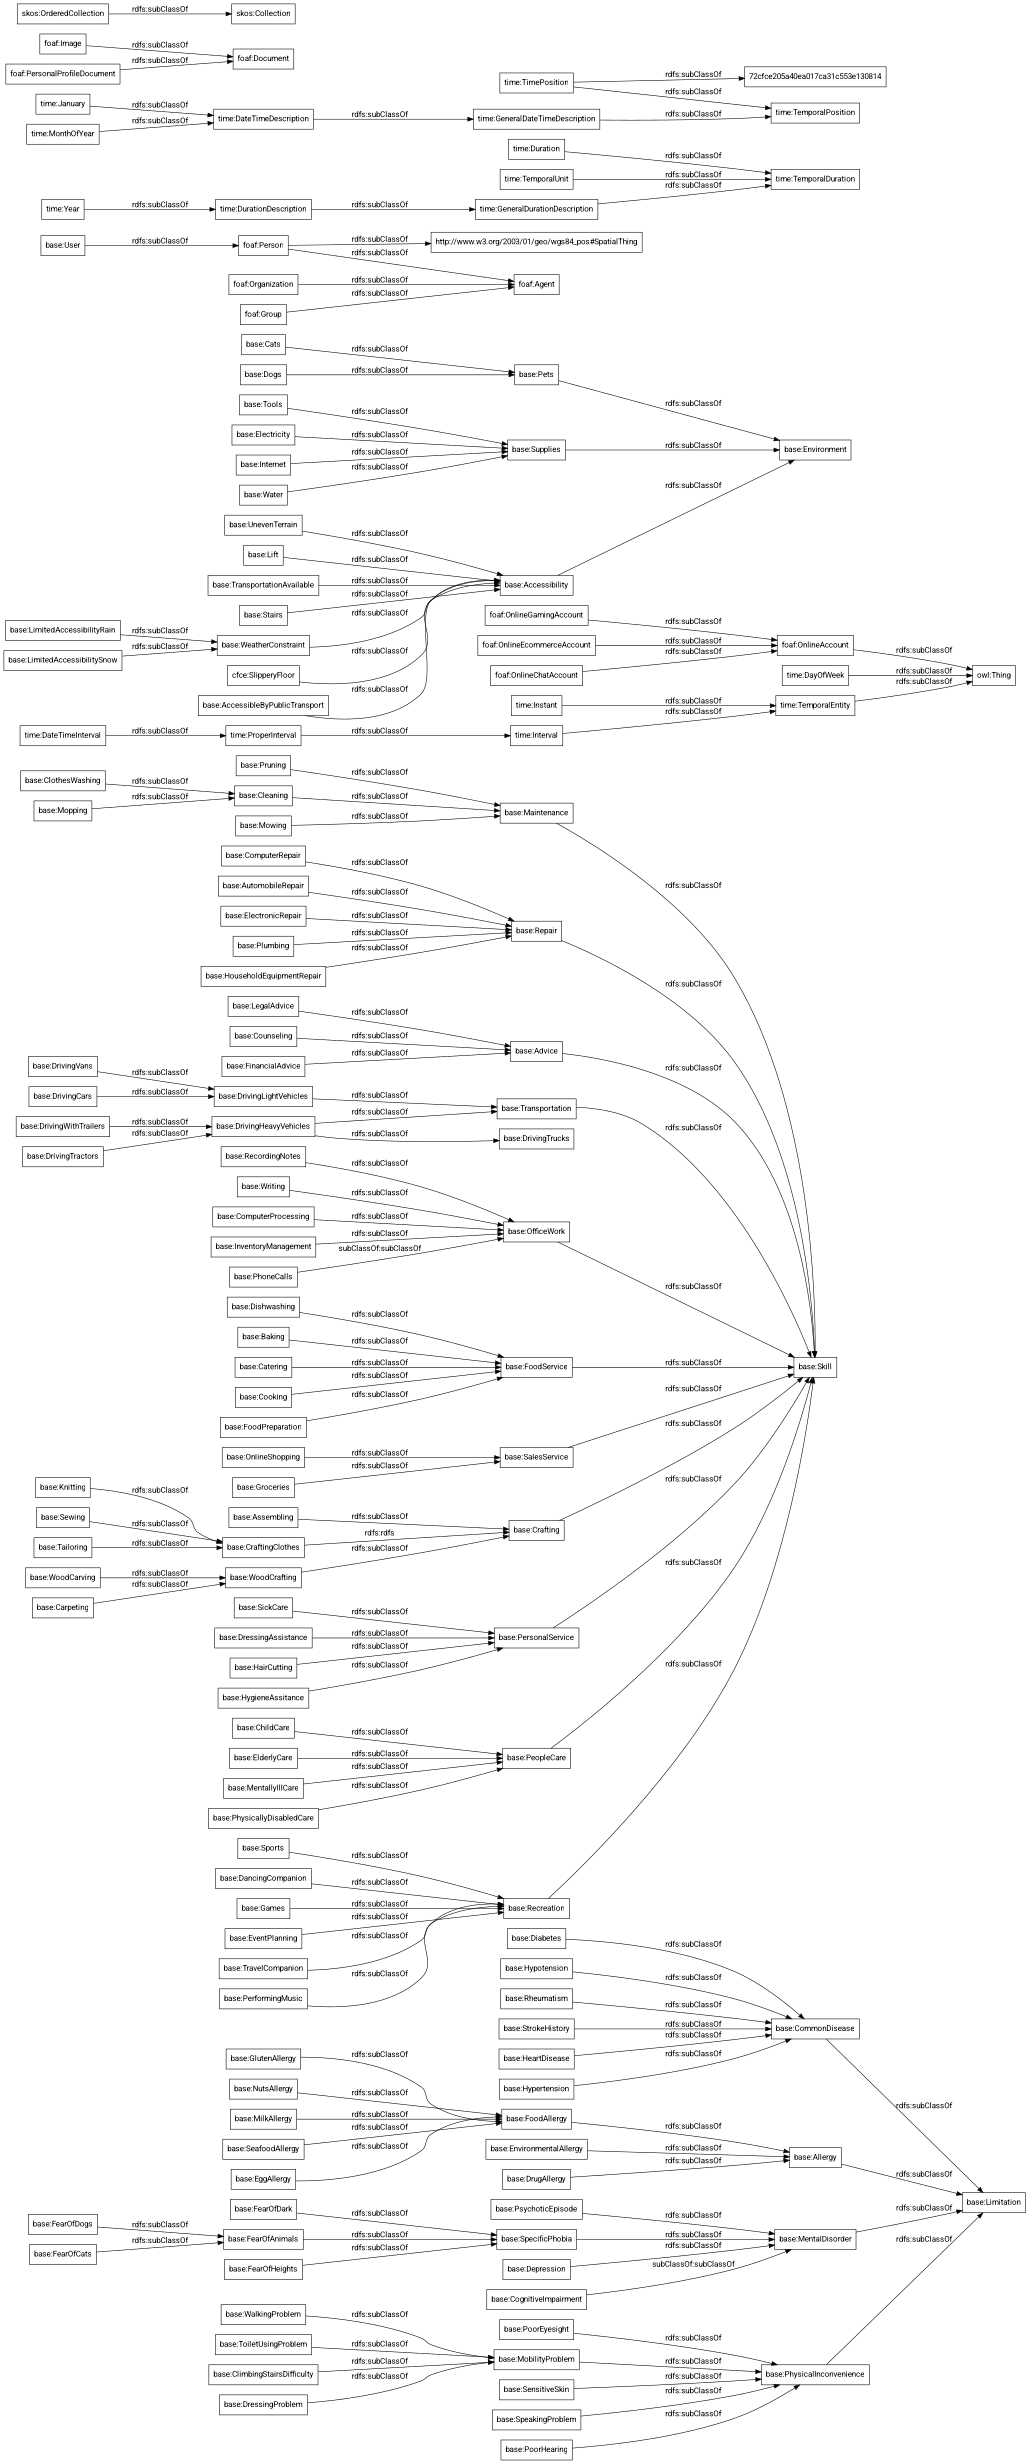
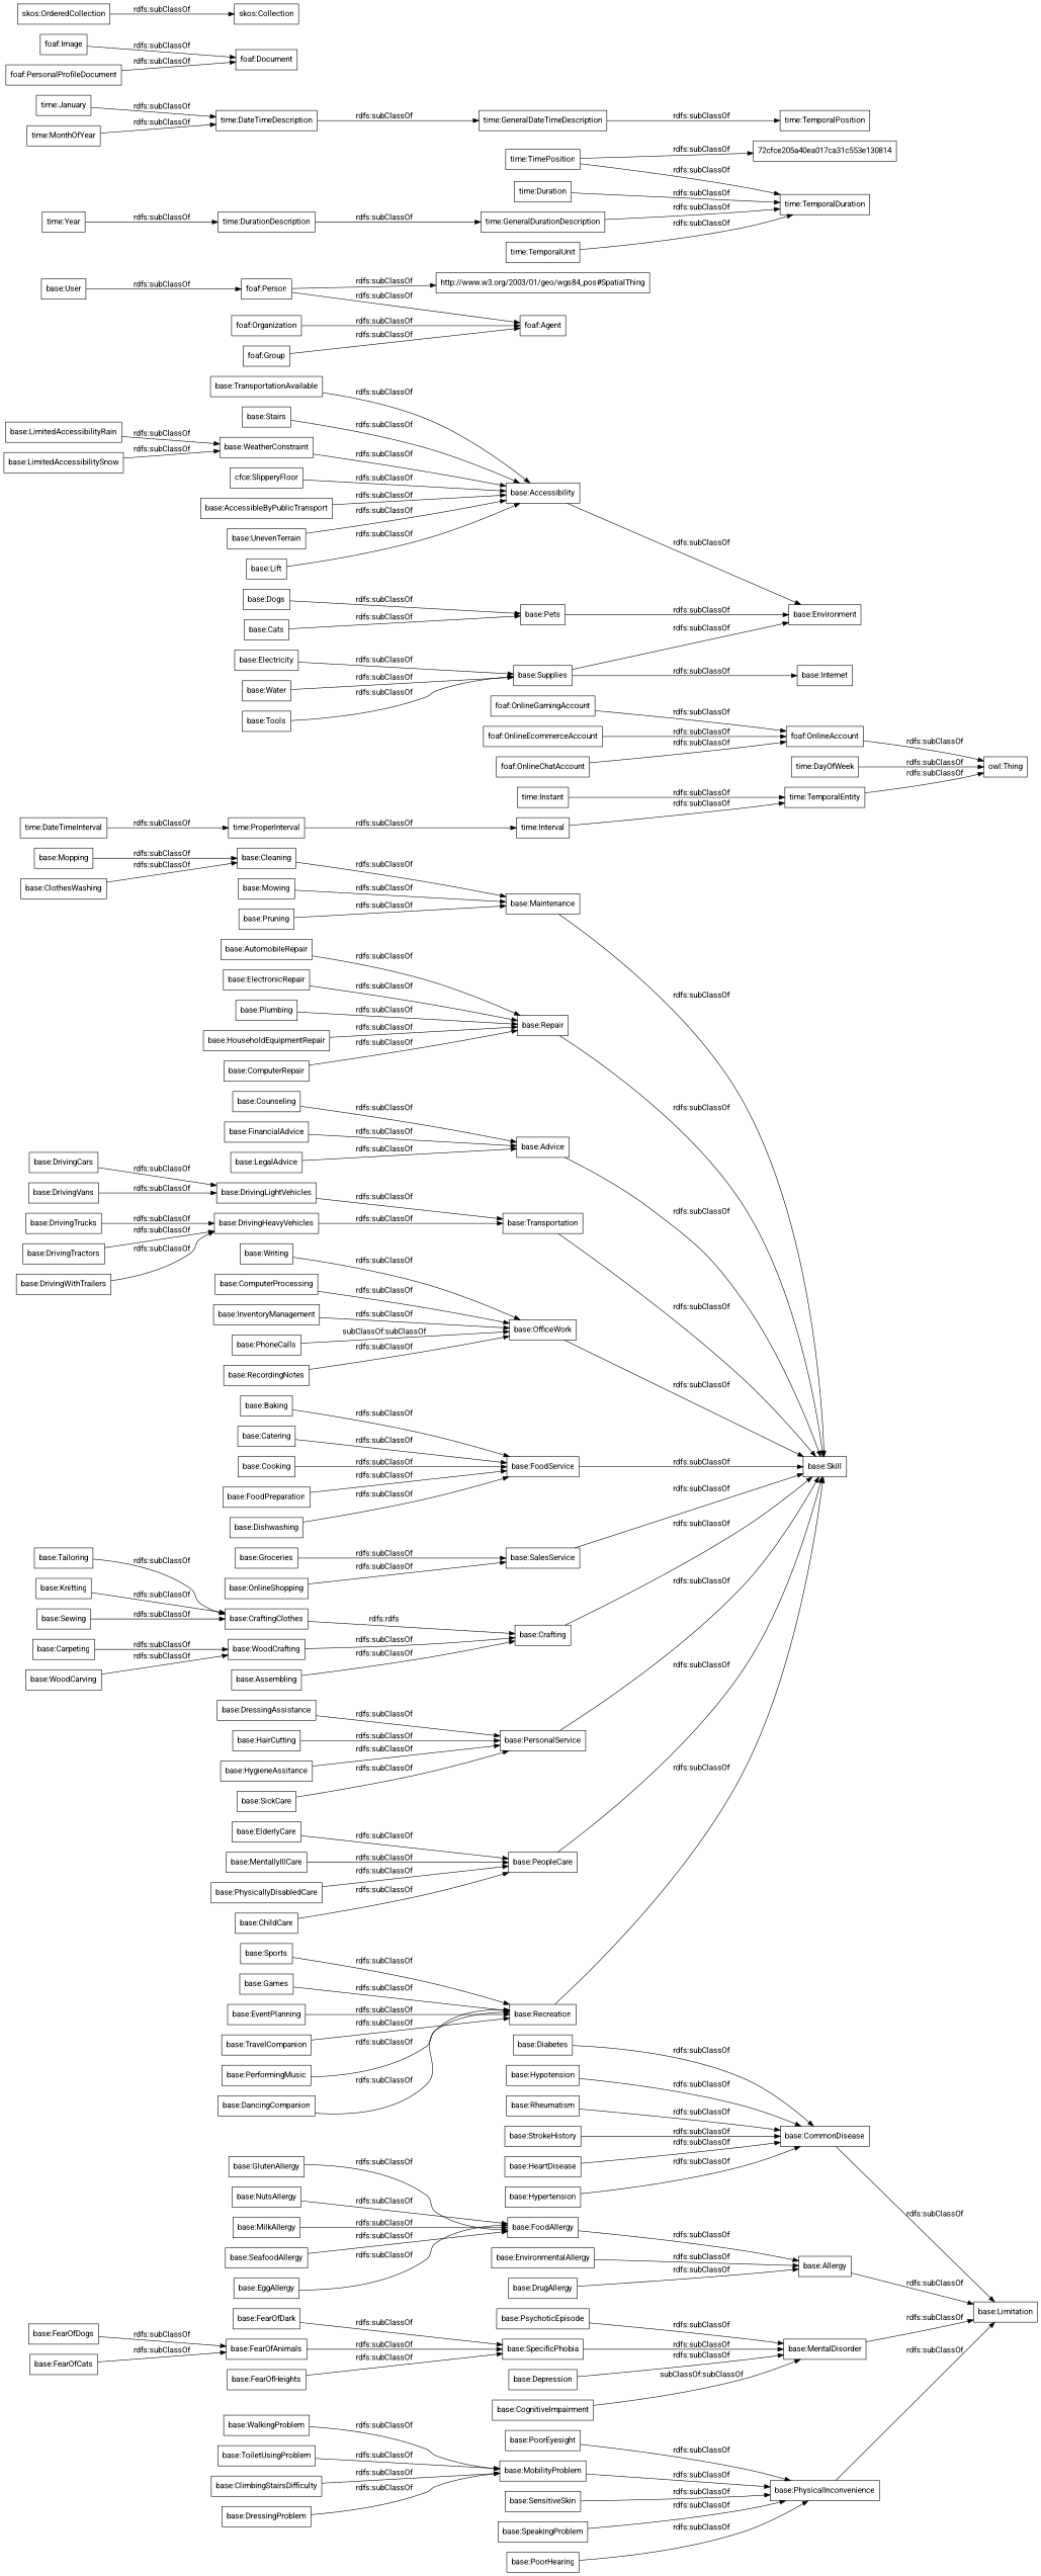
  digraph {
    fontname=Roboto
    rankdir=LR
    node [color=black fontname=Roboto shape=rectangle]
    edge [fontname=Roboto]
    "base:WalkingProblem"
    "base:MobilityProblem"
    "base:PhysicalInconvenience"
    "base:Sports"
    "base:Recreation"
    "base:Skill"
    "base:Mopping"
    "base:Cleaning"
    "base:Maintenance"
    "base:Diabetes"
    "base:CommonDisease"
    "base:Limitation"
    "base:Plumbing"
    "base:Repair"
    "base:Advice"
    "base:DrivingCars"
    "base:DrivingLightVehicles"
    "base:Transportation"
    "base:EnvironmentalAllergy"
    "base:Allergy"
    "base:InventoryManagement"
    "base:OfficeWork"
    "base:Hypotension"
    "base:Cooking"
    "base:FoodService"
    "base:PoorHearing"
    "base:EventPlanning"
    "base:CognitiveImpairment"
    "base:MentalDisorder"
    "time:Instant"
    "time:TemporalEntity"
    "owl:Thing"
    "base:HouseholdEquipmentRepair"
    "base:SalesService"
    "base:Rheumatism"
    "time:DayOfWeek"
    "base:CraftingClothes"
    "base:Crafting"
    "base:UnevenTerrain"
    "base:Accessibility"
    "base:Environment"
    "base:Carpeting"
    "base:WoodCrafting"
    "base:TravelCompanion"
    "base:PersonalService"
    "base:Mowing"
    "base:DrivingHeavyVehicles"
    "time:ProperInterval"
    "time:Interval"
    "base:Dogs"
    "base:Pets"
    "base:Lift"
    "base:TransportationAvailable"
    "base:PerformingMusic"
    "base:PhysicallyDisabledCare"
    "base:PeopleCare"
    "base:Cats"
    "base:PhoneCalls"
    "base:DrivingTrucks"
    "base:FearOfDark"
    "base:SpecificPhobia"
    "base:PoorEyesight"
    "base:DancingCompanion"
    "base:DrivingTractors"
    "base:FearOfDogs"
    "base:FearOfAnimals"
    "base:MilkAllergy"
    "base:FoodAllergy"
    "base:Groceries"
    "base:FoodPreparation"
    "base:DressingProblem"
    "base:SensitiveSkin"
    "base:RecordingNotes"
    "base:Tailoring"
    "base:Assembling"
    "base:ToiletUsingProblem"
    "base:Pruning"
    "base:DrivingWithTrailers"
    "base:StrokeHistory"
    "base:WoodCarving"
    "base:User"
    "foaf:Person"
    "foaf:Agent"
    "http://www.w3.org/2003/01/geo/wgs84_pos#SpatialThing"
    "base:Stairs"
    "base:ComputerRepair"
    "base:Dishwashing"
    "base:SeafoodAllergy"
    "base:ChildCare"
    "base:DrivingVans"
    "base:ClothesWashing"
    "base:OnlineShopping"
    "base:ElderlyCare"
    "base:DrugAllergy"
    "base:HygieneAssitance"
    "base:MentallyIllCare"
    "base:ClimbingStairsDifficulty"
    "base:Electricity"
    "base:Supplies"
    "base:EggAllergy"
    "base:Internet"
    "base:HeartDisease"
    "time:DurationDescription"
    "time:GeneralDurationDescription"
    "time:TemporalDuration"
    "base:Counseling"
    "base:WeatherConstraint"
    "base:Writing"
    "base:FinancialAdvice"
    "base:Water"
    "base:LimitedAccessibilityRain"
    "base:AutomobileRepair"
    "base:Games"
    "base:SickCare"
    "base:Tools"
    "base:GlutenAllergy"
    n117 [label="cfce:SlipperyFloor"]
    "base:FearOfCats"
    "base:FearOfHeights"
    "base:Baking"
    "base:DressingAssistance"
    "base:PsychoticEpisode"
    "base:Hypertension"
    "base:SpeakingProblem"
    "base:NutsAllergy"
    "base:Knitting"
    "base:LimitedAccessibilitySnow"
    "base:ElectronicRepair"
    "base:AccessibleByPublicTransport"
    "base:HairCutting"
    "base:Catering"
    "base:LegalAdvice"
    "base:ComputerProcessing"
    "base:Depression"
    "base:Sewing"
    "time:GeneralDateTimeDescription"
    "time:TemporalPosition"
    "time:DateTimeInterval"
    "time:Duration"
    "time:January"
    "time:DateTimeDescription"
    "time:TimePosition"
    "72cfce205a40ea017ca31c553e130814"
    "time:Year"
    "time:MonthOfYear"
    "time:TemporalUnit"
    "foaf:Image"
    "foaf:Document"
    "foaf:OnlineAccount"
    "foaf:OnlineChatAccount"
    "foaf:PersonalProfileDocument"
    "foaf:OnlineGamingAccount"
    "foaf:Organization"
    "foaf:Group"
    "foaf:OnlineEcommerceAccount"
    "skos:OrderedCollection"
    "skos:Collection"
    "base:WalkingProblem" -> "base:MobilityProblem" [label="rdfs:subClassOf"]
    "base:MobilityProblem" -> "base:PhysicalInconvenience" [label="rdfs:subClassOf"]
    "base:PhysicalInconvenience" -> "base:Limitation" [label="rdfs:subClassOf"]
    "base:Sports" -> "base:Recreation" [label="rdfs:subClassOf"]
    "base:Recreation" -> "base:Skill" [label="rdfs:subClassOf"]
    "base:Mopping" -> "base:Cleaning" [label="rdfs:subClassOf"]
    "base:Cleaning" -> "base:Maintenance" [label="rdfs:subClassOf"]
    "base:Maintenance" -> "base:Skill" [label="rdfs:subClassOf"]
    "base:Diabetes" -> "base:CommonDisease" [label="rdfs:subClassOf"]
    "base:CommonDisease" -> "base:Limitation" [label="rdfs:subClassOf"]
    "base:Plumbing" -> "base:Repair" [label="rdfs:subClassOf"]
    "base:Repair" -> "base:Skill" [label="rdfs:subClassOf"]
    "base:Advice" -> "base:Skill" [label="rdfs:subClassOf"]
    "base:DrivingCars" -> "base:DrivingLightVehicles" [label="rdfs:subClassOf"]
    "base:DrivingLightVehicles" -> "base:Transportation" [label="rdfs:subClassOf"]
    "base:Transportation" -> "base:Skill" [label="rdfs:subClassOf"]
    "base:EnvironmentalAllergy" -> "base:Allergy" [label="rdfs:subClassOf"]
    "base:Allergy" -> "base:Limitation" [label="rdfs:subClassOf"]
    "base:InventoryManagement" -> "base:OfficeWork" [label="rdfs:subClassOf"]
    "base:OfficeWork" -> "base:Skill" [label="rdfs:subClassOf"]
    "base:Hypotension" -> "base:CommonDisease" [label="rdfs:subClassOf"]
    "base:Cooking" -> "base:FoodService" [label="rdfs:subClassOf"]
    "base:FoodService" -> "base:Skill" [label="rdfs:subClassOf"]
    "base:PoorHearing" -> "base:PhysicalInconvenience" [label="rdfs:subClassOf"]
    "base:EventPlanning" -> "base:Recreation" [label="rdfs:subClassOf"]
    "base:CognitiveImpairment" -> "base:MentalDisorder" [label="subClassOf:subClassOf"]
    "base:MentalDisorder" -> "base:Limitation" [label="rdfs:subClassOf"]
    "time:Instant" -> "time:TemporalEntity" [label="rdfs:subClassOf"]
    "time:TemporalEntity" -> "owl:Thing" [label="rdfs:subClassOf"]
    "base:HouseholdEquipmentRepair" -> "base:Repair" [label="rdfs:subClassOf"]
    "base:SalesService" -> "base:Skill" [label="rdfs:subClassOf"]
    "base:Rheumatism" -> "base:CommonDisease" [label="rdfs:subClassOf"]
    "time:DayOfWeek" -> "owl:Thing" [label="rdfs:subClassOf"]
    "base:CraftingClothes" -> "base:Crafting" [label="rdfs:rdfs"]
    "base:Crafting" -> "base:Skill" [label="rdfs:subClassOf"]
    "base:UnevenTerrain" -> "base:Accessibility" [label="rdfs:subClassOf"]
    "base:Accessibility" -> "base:Environment" [label="rdfs:subClassOf"]
    "base:Carpeting" -> "base:WoodCrafting" [label="rdfs:subClassOf"]
    "base:WoodCrafting" -> "base:Crafting" [label="rdfs:subClassOf"]
    "base:TravelCompanion" -> "base:Recreation" [label="rdfs:subClassOf"]
    "base:PersonalService" -> "base:Skill" [label="rdfs:subClassOf"]
    "base:Mowing" -> "base:Maintenance" [label="rdfs:subClassOf"]
    "base:DrivingHeavyVehicles" -> "base:Transportation" [label="rdfs:subClassOf"]
    "time:ProperInterval" -> "time:Interval" [label="rdfs:subClassOf"]
    "time:Interval" -> "time:TemporalEntity" [label="rdfs:subClassOf"]
    "base:Dogs" -> "base:Pets" [label="rdfs:subClassOf"]
    "base:Pets" -> "base:Environment" [label="rdfs:subClassOf"]
    "base:Lift" -> "base:Accessibility" [label="rdfs:subClassOf"]
    "base:TransportationAvailable" -> "base:Accessibility" [label="rdfs:subClassOf"]
    "base:PerformingMusic" -> "base:Recreation" [label="rdfs:subClassOf"]
    "base:PhysicallyDisabledCare" -> "base:PeopleCare" [label="rdfs:subClassOf"]
    "base:PeopleCare" -> "base:Skill" [label="rdfs:subClassOf"]
    "base:Cats" -> "base:Pets" [label="rdfs:subClassOf"]
    "base:PhoneCalls" -> "base:OfficeWork" [label="subClassOf:subClassOf"]
-   "base:DrivingHeavyVehicles" -> "base:DrivingTrucks" [label="rdfs:subClassOf"]
+   "base:DrivingTrucks" -> "base:DrivingHeavyVehicles" [label="rdfs:subClassOf"]
    "base:FearOfDark" -> "base:SpecificPhobia" [label="rdfs:subClassOf"]
    "base:SpecificPhobia" -> "base:MentalDisorder" [label="rdfs:subClassOf"]
    "base:PoorEyesight" -> "base:PhysicalInconvenience" [label="rdfs:subClassOf"]
    "base:DancingCompanion" -> "base:Recreation" [label="rdfs:subClassOf"]
    "base:DrivingTractors" -> "base:DrivingHeavyVehicles" [label="rdfs:subClassOf"]
    "base:FearOfDogs" -> "base:FearOfAnimals" [label="rdfs:subClassOf"]
    "base:FearOfAnimals" -> "base:SpecificPhobia" [label="rdfs:subClassOf"]
    "base:MilkAllergy" -> "base:FoodAllergy" [label="rdfs:subClassOf"]
    "base:FoodAllergy" -> "base:Allergy" [label="rdfs:subClassOf"]
    "base:Groceries" -> "base:SalesService" [label="rdfs:subClassOf"]
    "base:FoodPreparation" -> "base:FoodService" [label="rdfs:subClassOf"]
    "base:DressingProblem" -> "base:MobilityProblem" [label="rdfs:subClassOf"]
    "base:SensitiveSkin" -> "base:PhysicalInconvenience" [label="rdfs:subClassOf"]
    "base:RecordingNotes" -> "base:OfficeWork" [label="rdfs:subClassOf"]
    "base:Tailoring" -> "base:CraftingClothes" [label="rdfs:subClassOf"]
    "base:Assembling" -> "base:Crafting" [label="rdfs:subClassOf"]
    "base:ToiletUsingProblem" -> "base:MobilityProblem" [label="rdfs:subClassOf"]
    "base:Pruning" -> "base:Maintenance" [label="rdfs:subClassOf"]
    "base:DrivingWithTrailers" -> "base:DrivingHeavyVehicles" [label="rdfs:subClassOf"]
    "base:StrokeHistory" -> "base:CommonDisease" [label="rdfs:subClassOf"]
    "base:WoodCarving" -> "base:WoodCrafting" [label="rdfs:subClassOf"]
    "base:User" -> "foaf:Person" [label="rdfs:subClassOf"]
    "foaf:Person" -> "foaf:Agent" [label="rdfs:subClassOf"]
    "foaf:Person" -> "http://www.w3.org/2003/01/geo/wgs84_pos#SpatialThing" [label="rdfs:subClassOf"]
    "base:Stairs" -> "base:Accessibility" [label="rdfs:subClassOf"]
    "base:ComputerRepair" -> "base:Repair" [label="rdfs:subClassOf"]
    "base:Dishwashing" -> "base:FoodService" [label="rdfs:subClassOf"]
    "base:SeafoodAllergy" -> "base:FoodAllergy" [label="rdfs:subClassOf"]
    "base:ChildCare" -> "base:PeopleCare" [label="rdfs:subClassOf"]
    "base:DrivingVans" -> "base:DrivingLightVehicles" [label="rdfs:subClassOf"]
    "base:ClothesWashing" -> "base:Cleaning" [label="rdfs:subClassOf"]
    "base:OnlineShopping" -> "base:SalesService" [label="rdfs:subClassOf"]
    "base:ElderlyCare" -> "base:PeopleCare" [label="rdfs:subClassOf"]
    "base:DrugAllergy" -> "base:Allergy" [label="rdfs:subClassOf"]
    "base:HygieneAssitance" -> "base:PersonalService" [label="rdfs:subClassOf"]
    "base:MentallyIllCare" -> "base:PeopleCare" [label="rdfs:subClassOf"]
    "base:ClimbingStairsDifficulty" -> "base:MobilityProblem" [label="rdfs:subClassOf"]
    "base:Electricity" -> "base:Supplies" [label="rdfs:subClassOf"]
    "base:Supplies" -> "base:Environment" [label="rdfs:subClassOf"]
    "base:EggAllergy" -> "base:FoodAllergy" [label="rdfs:subClassOf"]
-   "base:Internet" -> "base:Supplies" [label="rdfs:subClassOf"]
+   "base:Supplies" -> "base:Internet" [label="rdfs:subClassOf"]
    "base:HeartDisease" -> "base:CommonDisease" [label="rdfs:subClassOf"]
    "time:DurationDescription" -> "time:GeneralDurationDescription" [label="rdfs:subClassOf"]
    "time:GeneralDurationDescription" -> "time:TemporalDuration" [label="rdfs:subClassOf"]
    "base:Counseling" -> "base:Advice" [label="rdfs:subClassOf"]
    "base:WeatherConstraint" -> "base:Accessibility" [label="rdfs:subClassOf"]
    "base:Writing" -> "base:OfficeWork" [label="rdfs:subClassOf"]
    "base:FinancialAdvice" -> "base:Advice" [label="rdfs:subClassOf"]
    "base:Water" -> "base:Supplies" [label="rdfs:subClassOf"]
    "base:LimitedAccessibilityRain" -> "base:WeatherConstraint" [label="rdfs:subClassOf"]
    "base:AutomobileRepair" -> "base:Repair" [label="rdfs:subClassOf"]
    "base:Games" -> "base:Recreation" [label="rdfs:subClassOf"]
    "base:SickCare" -> "base:PersonalService" [label="rdfs:subClassOf"]
    "base:Tools" -> "base:Supplies" [label="rdfs:subClassOf"]
    "base:GlutenAllergy" -> "base:FoodAllergy" [label="rdfs:subClassOf"]
    n117 -> "base:Accessibility" [label="rdfs:subClassOf"]
    "base:FearOfCats" -> "base:FearOfAnimals" [label="rdfs:subClassOf"]
    "base:FearOfHeights" -> "base:SpecificPhobia" [label="rdfs:subClassOf"]
    "base:Baking" -> "base:FoodService" [label="rdfs:subClassOf"]
    "base:DressingAssistance" -> "base:PersonalService" [label="rdfs:subClassOf"]
    "base:PsychoticEpisode" -> "base:MentalDisorder" [label="rdfs:subClassOf"]
    "base:Hypertension" -> "base:CommonDisease" [label="rdfs:subClassOf"]
    "base:SpeakingProblem" -> "base:PhysicalInconvenience" [label="rdfs:subClassOf"]
    "base:NutsAllergy" -> "base:FoodAllergy" [label="rdfs:subClassOf"]
    "base:Knitting" -> "base:CraftingClothes" [label="rdfs:subClassOf"]
    "base:LimitedAccessibilitySnow" -> "base:WeatherConstraint" [label="rdfs:subClassOf"]
    "base:ElectronicRepair" -> "base:Repair" [label="rdfs:subClassOf"]
    "base:AccessibleByPublicTransport" -> "base:Accessibility" [label="rdfs:subClassOf"]
    "base:HairCutting" -> "base:PersonalService" [label="rdfs:subClassOf"]
    "base:Catering" -> "base:FoodService" [label="rdfs:subClassOf"]
    "base:LegalAdvice" -> "base:Advice" [label="rdfs:subClassOf"]
    "base:ComputerProcessing" -> "base:OfficeWork" [label="rdfs:subClassOf"]
    "base:Depression" -> "base:MentalDisorder" [label="rdfs:subClassOf"]
    "base:Sewing" -> "base:CraftingClothes" [label="rdfs:subClassOf"]
    "time:GeneralDateTimeDescription" -> "time:TemporalPosition" [label="rdfs:subClassOf"]
    "time:DateTimeInterval" -> "time:ProperInterval" [label="rdfs:subClassOf"]
    "time:Duration" -> "time:TemporalDuration" [label="rdfs:subClassOf"]
    "time:January" -> "time:DateTimeDescription" [label="rdfs:subClassOf"]
    "time:DateTimeDescription" -> "time:GeneralDateTimeDescription" [label="rdfs:subClassOf"]
-   "time:TimePosition" -> "time:TemporalPosition" [label="rdfs:subClassOf"]
+   "time:TimePosition" -> "time:TemporalDuration" [label="rdfs:subClassOf"]
    "time:TimePosition" -> "72cfce205a40ea017ca31c553e130814" [label="rdfs:subClassOf"]
    "time:Year" -> "time:DurationDescription" [label="rdfs:subClassOf"]
    "time:MonthOfYear" -> "time:DateTimeDescription" [label="rdfs:subClassOf"]
    "time:TemporalUnit" -> "time:TemporalDuration" [label="rdfs:subClassOf"]
    "foaf:Image" -> "foaf:Document" [label="rdfs:subClassOf"]
    "foaf:OnlineAccount" -> "owl:Thing" [label="rdfs:subClassOf"]
    "foaf:OnlineChatAccount" -> "foaf:OnlineAccount" [label="rdfs:subClassOf"]
    "foaf:PersonalProfileDocument" -> "foaf:Document" [label="rdfs:subClassOf"]
    "foaf:OnlineGamingAccount" -> "foaf:OnlineAccount" [label="rdfs:subClassOf"]
    "foaf:Organization" -> "foaf:Agent" [label="rdfs:subClassOf"]
    "foaf:Group" -> "foaf:Agent" [label="rdfs:subClassOf"]
    "foaf:OnlineEcommerceAccount" -> "foaf:OnlineAccount" [label="rdfs:subClassOf"]
    "skos:OrderedCollection" -> "skos:Collection" [label="rdfs:subClassOf"]
  }
